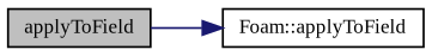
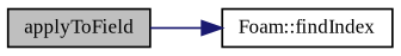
  digraph {
    rankdir=LR
    fontname="Liberation Serif"
    node [color=black fontname="Liberation Serif" fontsize=10 shape=record]
    n1 [fillcolor=grey75 fontcolor=black height=0.2 label=applyToField style=filled width=0.4]
-   n2 [height=0.2 label="Foam::applyToField" width=0.4]
+   n2 [height=0.2 label="Foam::findIndex" width=0.4]
    n1 -> n2 [color=midnightblue fontname="Liberation Serif" fontsize=10 labelfontname=Helvetica labelfontsize=10 style=solid]
  }
